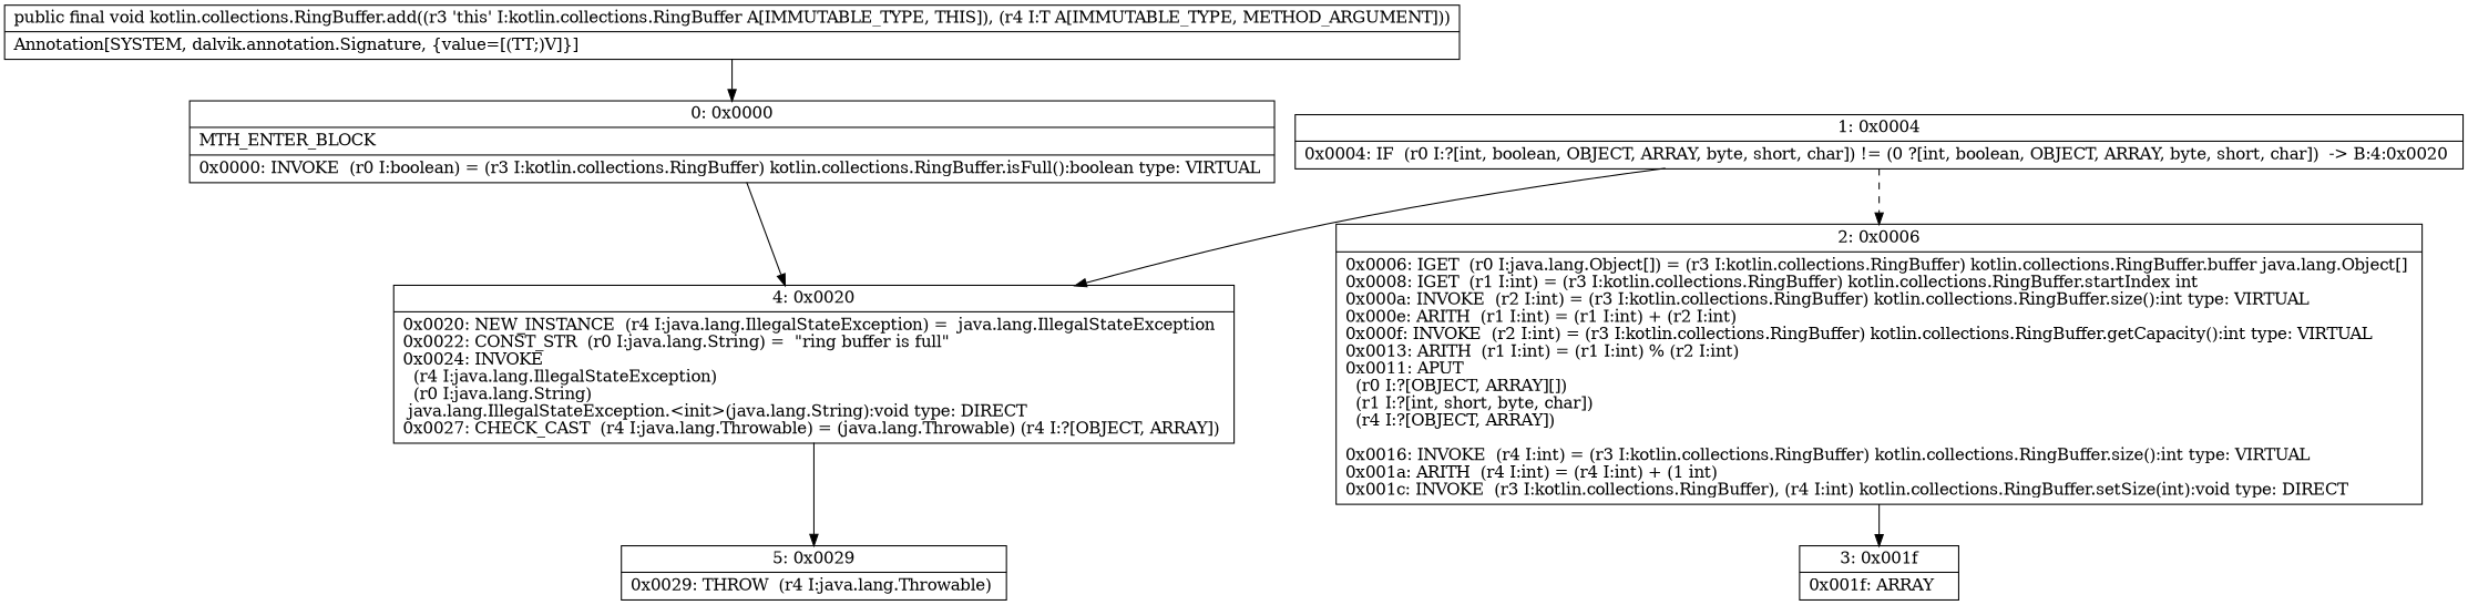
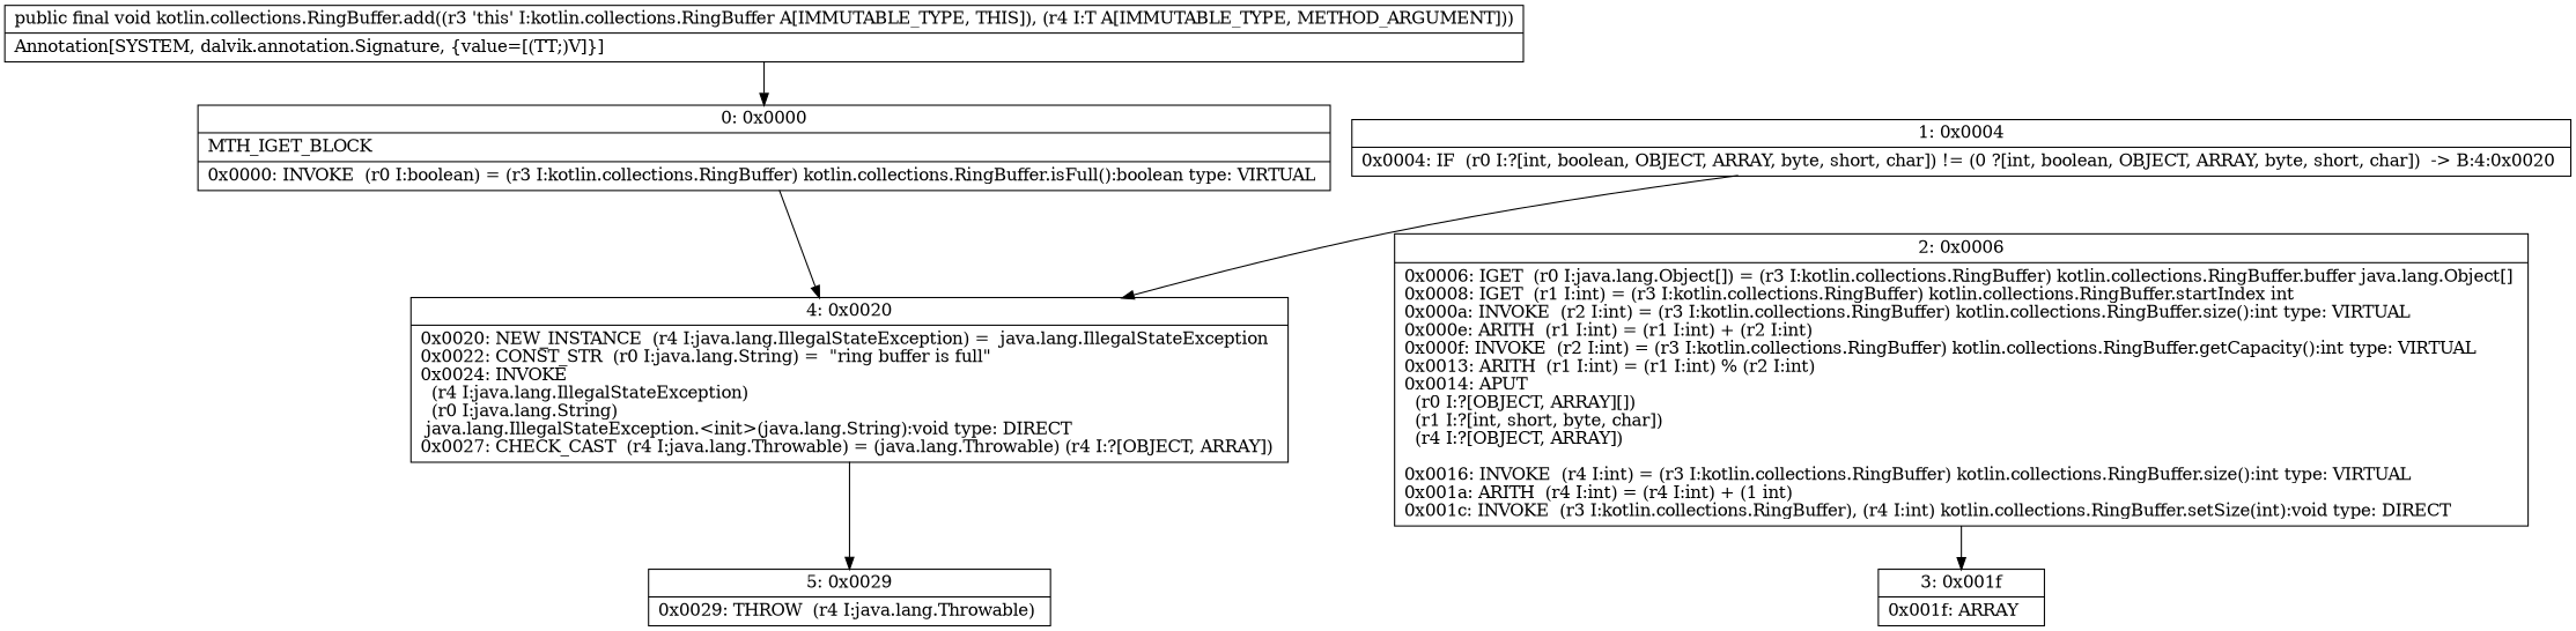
  digraph {
    node [shape=record]
-   n1 [label="{0\:\ 0x0000|MTH_ENTER_BLOCK\l|0x0000: INVOKE  (r0 I:boolean) = (r3 I:kotlin.collections.RingBuffer) kotlin.collections.RingBuffer.isFull():boolean type: VIRTUAL \l}"]
+   n1 [label="{0\:\ 0x0000|MTH_IGET_BLOCK\l|0x0000: INVOKE  (r0 I:boolean) = (r3 I:kotlin.collections.RingBuffer) kotlin.collections.RingBuffer.isFull():boolean type: VIRTUAL \l}"]
    n2 [label="{4\:\ 0x0020|0x0020: NEW_INSTANCE  (r4 I:java.lang.IllegalStateException) =  java.lang.IllegalStateException \l0x0022: CONST_STR  (r0 I:java.lang.String) =  \"ring buffer is full\" \l0x0024: INVOKE  \l  (r4 I:java.lang.IllegalStateException)\l  (r0 I:java.lang.String)\l java.lang.IllegalStateException.\<init\>(java.lang.String):void type: DIRECT \l0x0027: CHECK_CAST  (r4 I:java.lang.Throwable) = (java.lang.Throwable) (r4 I:?[OBJECT, ARRAY]) \l}"]
    n3 [label="{1\:\ 0x0004|0x0004: IF  (r0 I:?[int, boolean, OBJECT, ARRAY, byte, short, char]) != (0 ?[int, boolean, OBJECT, ARRAY, byte, short, char])  \-\> B:4:0x0020 \l}"]
-   n4 [label="{2\:\ 0x0006|0x0006: IGET  (r0 I:java.lang.Object[]) = (r3 I:kotlin.collections.RingBuffer) kotlin.collections.RingBuffer.buffer java.lang.Object[] \l0x0008: IGET  (r1 I:int) = (r3 I:kotlin.collections.RingBuffer) kotlin.collections.RingBuffer.startIndex int \l0x000a: INVOKE  (r2 I:int) = (r3 I:kotlin.collections.RingBuffer) kotlin.collections.RingBuffer.size():int type: VIRTUAL \l0x000e: ARITH  (r1 I:int) = (r1 I:int) + (r2 I:int) \l0x000f: INVOKE  (r2 I:int) = (r3 I:kotlin.collections.RingBuffer) kotlin.collections.RingBuffer.getCapacity():int type: VIRTUAL \l0x0013: ARITH  (r1 I:int) = (r1 I:int) % (r2 I:int) \l0x0011: APUT  \l  (r0 I:?[OBJECT, ARRAY][])\l  (r1 I:?[int, short, byte, char])\l  (r4 I:?[OBJECT, ARRAY])\l \l0x0016: INVOKE  (r4 I:int) = (r3 I:kotlin.collections.RingBuffer) kotlin.collections.RingBuffer.size():int type: VIRTUAL \l0x001a: ARITH  (r4 I:int) = (r4 I:int) + (1 int) \l0x001c: INVOKE  (r3 I:kotlin.collections.RingBuffer), (r4 I:int) kotlin.collections.RingBuffer.setSize(int):void type: DIRECT \l}"]
+   n4 [label="{2\:\ 0x0006|0x0006: IGET  (r0 I:java.lang.Object[]) = (r3 I:kotlin.collections.RingBuffer) kotlin.collections.RingBuffer.buffer java.lang.Object[] \l0x0008: IGET  (r1 I:int) = (r3 I:kotlin.collections.RingBuffer) kotlin.collections.RingBuffer.startIndex int \l0x000a: INVOKE  (r2 I:int) = (r3 I:kotlin.collections.RingBuffer) kotlin.collections.RingBuffer.size():int type: VIRTUAL \l0x000e: ARITH  (r1 I:int) = (r1 I:int) + (r2 I:int) \l0x000f: INVOKE  (r2 I:int) = (r3 I:kotlin.collections.RingBuffer) kotlin.collections.RingBuffer.getCapacity():int type: VIRTUAL \l0x0013: ARITH  (r1 I:int) = (r1 I:int) % (r2 I:int) \l0x0014: APUT  \l  (r0 I:?[OBJECT, ARRAY][])\l  (r1 I:?[int, short, byte, char])\l  (r4 I:?[OBJECT, ARRAY])\l \l0x0016: INVOKE  (r4 I:int) = (r3 I:kotlin.collections.RingBuffer) kotlin.collections.RingBuffer.size():int type: VIRTUAL \l0x001a: ARITH  (r4 I:int) = (r4 I:int) + (1 int) \l0x001c: INVOKE  (r3 I:kotlin.collections.RingBuffer), (r4 I:int) kotlin.collections.RingBuffer.setSize(int):void type: DIRECT \l}"]
    n5 [label="{3\:\ 0x001f|0x001f: ARRAY   \l}"]
    n6 [label="{5\:\ 0x0029|0x0029: THROW  (r4 I:java.lang.Throwable) \l}"]
    n7 [label="{public final void kotlin.collections.RingBuffer.add((r3 'this' I:kotlin.collections.RingBuffer A[IMMUTABLE_TYPE, THIS]), (r4 I:T A[IMMUTABLE_TYPE, METHOD_ARGUMENT]))  | Annotation[SYSTEM, dalvik.annotation.Signature, \{value=[(TT;)V]\}]\l}"]
    n1 -> n2
    n2 -> n6
    n3 -> n2
-   n3 -> n4 [style=dashed]
    n4 -> n5
    n7 -> n1
  }
